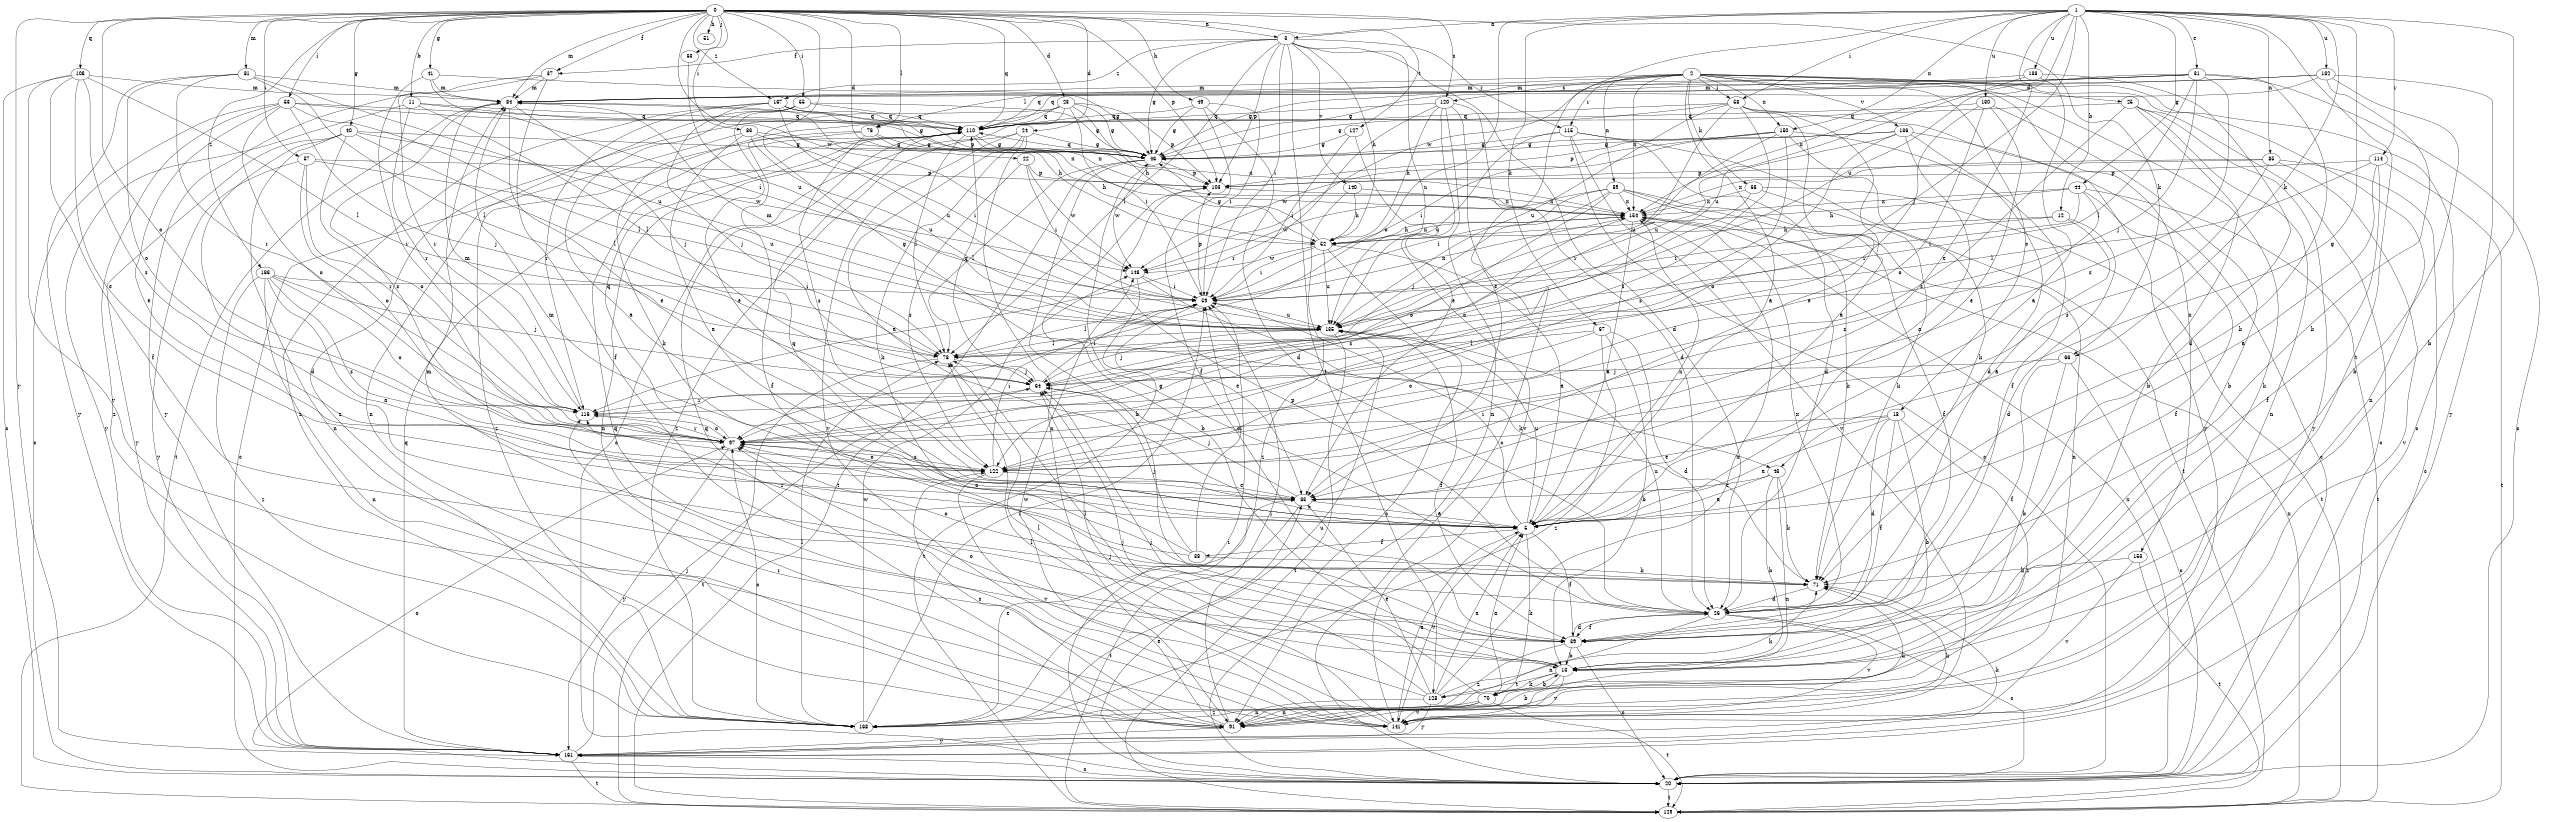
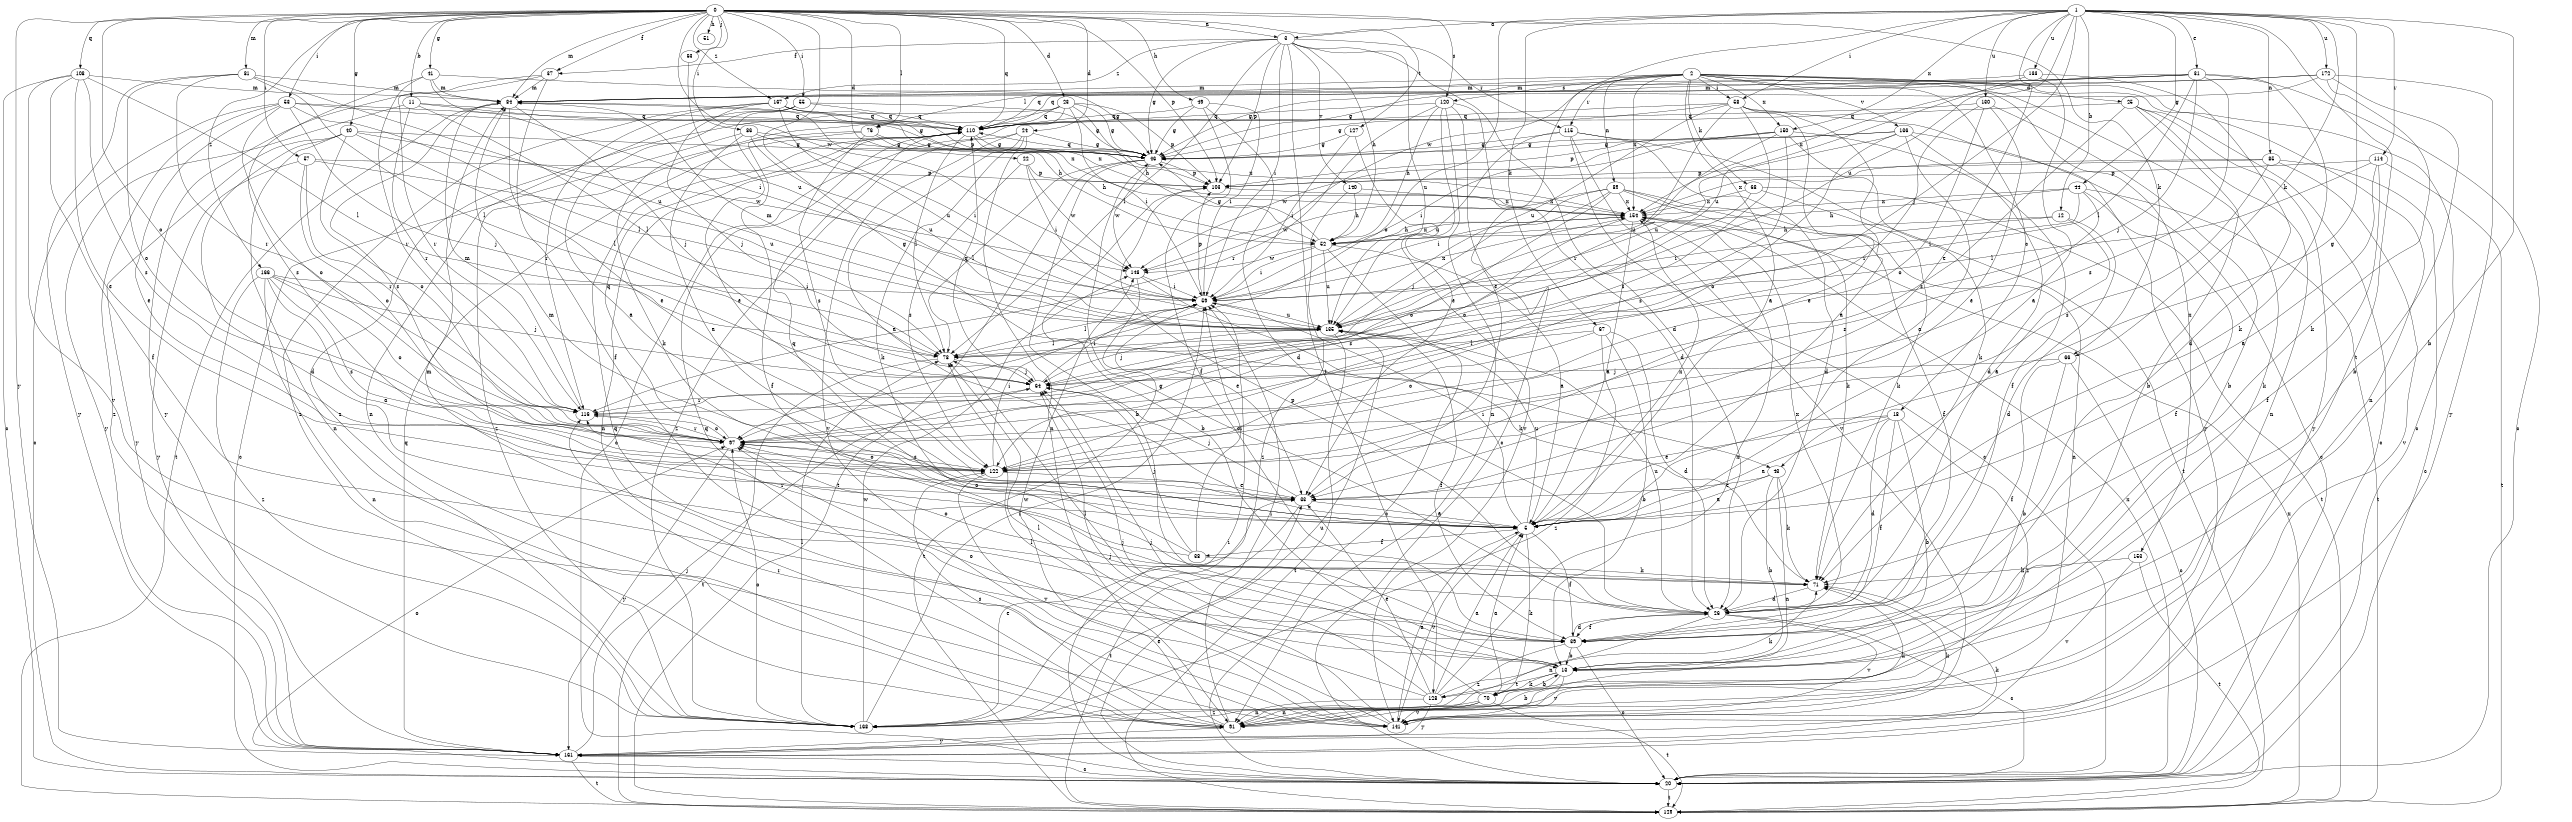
  strict digraph {
    0
    3
    11
    22
    23
    24
    37
    40
    41
    43
    49
    51
    53
    55
    n15 [label=86]
    57
    63
    66
    76
    81
    84
    97
    103
    108
    110
    120
    127
    148
    161
    166
    167
    128
    135
    115
    26
    46
    52
    59
    78
    140
    154
    116
    122
    20
    168
    71
    5
    91
    141
    39
    13
    33
    64
    129
    1
    12
    31
    44
    58
    67
    85
    114
    130
-   132
+   132 [label=172]
    133
    150
    70
    2
    18
    25
    68
    89
    136
    153
    38
    0 -> 3 [label=a]
    0 -> 11 [label=b]
    0 -> 22 [label=d]
    0 -> 23 [label=d]
    0 -> 24 [label=d]
    0 -> 37 [label=f]
    0 -> 40 [label=g]
    0 -> 41 [label=g]
    0 -> 43 [label=g]
    0 -> 49 [label=h]
    0 -> 51 [label=h]
    0 -> 53 [label=i]
    0 -> 55 [label=i]
    0 -> n15 [label=i]
    0 -> 57 [label=i]
    0 -> 63 [label=j]
    0 -> 66 [label=k]
    0 -> 76 [label=l]
    0 -> 81 [label=m]
    0 -> 84 [label=m]
    0 -> 97 [label=o]
    0 -> 103 [label=p]
    0 -> 108 [label=q]
    0 -> 110 [label=q]
    0 -> 120 [label=s]
    0 -> 127 [label=t]
    0 -> 148 [label=w]
    0 -> 161 [label=y]
    0 -> 166 [label=z]
    0 -> 167 [label=z]
    3 -> 37 [label=f]
    3 -> 103 [label=p]
    3 -> 167 [label=z]
    3 -> 128 [label=t]
    3 -> 135 [label=u]
    3 -> 115 [label=r]
    3 -> 26 [label=d]
    3 -> 46 [label=g]
    3 -> 52 [label=h]
    3 -> 59 [label=i]
    3 -> 78 [label=l]
    3 -> 140 [label=v]
    11 -> 110 [label=q]
    11 -> 161 [label=y]
    11 -> 78 [label=l]
    11 -> 154 [label=x]
    11 -> 116 [label=r]
    22 -> 103 [label=p]
    22 -> 148 [label=w]
    22 -> 59 [label=i]
    22 -> 122 [label=s]
    23 -> 103 [label=p]
    23 -> 110 [label=q]
    23 -> 46 [label=g]
    23 -> 52 [label=h]
    23 -> 59 [label=i]
    23 -> 20 [label=c]
    23 -> 168 [label=z]
    23 -> 71 [label=k]
    24 -> 46 [label=g]
    24 -> 168 [label=z]
    24 -> 71 [label=k]
    24 -> 5 [label=a]
    24 -> 91 [label=n]
    24 -> 141 [label=v]
    37 -> 84 [label=m]
    37 -> 161 [label=y]
    37 -> 116 [label=r]
    37 -> 39 [label=f]
    40 -> 97 [label=o]
    40 -> 148 [label=w]
    40 -> 161 [label=y]
    40 -> 26 [label=d]
    40 -> 46 [label=g]
    40 -> 78 [label=l]
    40 -> 91 [label=n]
    41 -> 84 [label=m]
    41 -> 46 [label=g]
    41 -> 59 [label=i]
    41 -> 116 [label=r]
+   41 -> 122 [label=s]
    43 -> 71 [label=k]
    43 -> 5 [label=a]
    43 -> 91 [label=n]
    43 -> 13 [label=b]
    43 -> 33 [label=e]
    49 -> 110 [label=q]
    49 -> 26 [label=d]
    49 -> 46 [label=g]
    49 -> 59 [label=i]
    49 -> 39 [label=f]
    53 -> 97 [label=o]
    53 -> 110 [label=q]
    53 -> 46 [label=g]
    53 -> 78 [label=l]
    53 -> 20 [label=c]
    53 -> 168 [label=z]
    53 -> 33 [label=e]
    53 -> 64 [label=j]
    55 -> 110 [label=q]
    55 -> 46 [label=g]
    55 -> 5 [label=a]
    55 -> 91 [label=n]
    55 -> 33 [label=e]
    n15 -> 135 [label=u]
    n15 -> 46 [label=g]
    n15 -> 59 [label=i]
    n15 -> 20 [label=c]
    n15 -> 5 [label=a]
    57 -> 97 [label=o]
    57 -> 103 [label=p]
    57 -> 161 [label=y]
    57 -> 135 [label=u]
    57 -> 116 [label=r]
    63 -> 135 [label=u]
    66 -> 20 [label=c]
    66 -> 39 [label=f]
    66 -> 13 [label=b]
    66 -> 64 [label=j]
    76 -> 46 [label=g]
    76 -> 52 [label=h]
    76 -> 122 [label=s]
    76 -> 168 [label=z]
    76 -> 39 [label=f]
    81 -> 84 [label=m]
    81 -> 97 [label=o]
    81 -> 161 [label=y]
    81 -> 135 [label=u]
    81 -> 78 [label=l]
    81 -> 116 [label=r]
    84 -> 110 [label=q]
    84 -> 52 [label=h]
    84 -> 122 [label=s]
    84 -> 33 [label=e]
    84 -> 64 [label=j]
    84 -> 129 [label=t]
    97 -> 110 [label=q]
    97 -> 161 [label=y]
    97 -> 116 [label=r]
    97 -> 122 [label=s]
    103 -> 154 [label=x]
    103 -> 13 [label=b]
    108 -> 84 [label=m]
    108 -> 78 [label=l]
    108 -> 122 [label=s]
    108 -> 20 [label=c]
    108 -> 141 [label=v]
    108 -> 39 [label=f]
    108 -> 33 [label=e]
    110 -> 46 [label=g]
    110 -> 78 [label=l]
    110 -> 154 [label=x]
    110 -> 91 [label=n]
    120 -> 110 [label=q]
    120 -> 26 [label=d]
    120 -> 52 [label=h]
    120 -> 116 [label=r]
    120 -> 20 [label=c]
    120 -> 91 [label=n]
    120 -> 33 [label=e]
    127 -> 46 [label=g]
    127 -> 59 [label=i]
    127 -> 141 [label=v]
    148 -> 59 [label=i]
    148 -> 71 [label=k]
    148 -> 33 [label=e]
    161 -> 110 [label=q]
    161 -> 20 [label=c]
    161 -> 71 [label=k]
    161 -> 64 [label=j]
    161 -> 129 [label=t]
    166 -> 97 [label=o]
    166 -> 59 [label=i]
    166 -> 122 [label=s]
    166 -> 168 [label=z]
    166 -> 5 [label=a]
    166 -> 91 [label=n]
    166 -> 64 [label=j]
    167 -> 103 [label=p]
    167 -> 110 [label=q]
    167 -> 135 [label=u]
    167 -> 154 [label=x]
    167 -> 116 [label=r]
    167 -> 168 [label=z]
    167 -> 64 [label=j]
    128 -> 161 [label=y]
    128 -> 78 [label=l]
    128 -> 154 [label=x]
    128 -> 71 [label=k]
    128 -> 5 [label=a]
    128 -> 91 [label=n]
    128 -> 33 [label=e]
    128 -> 64 [label=j]
    135 -> 84 [label=m]
    135 -> 78 [label=l]
    135 -> 39 [label=f]
    135 -> 64 [label=j]
    135 -> 129 [label=t]
    115 -> 135 [label=u]
    115 -> 26 [label=d]
    115 -> 46 [label=g]
    115 -> 20 [label=c]
    115 -> 141 [label=v]
    115 -> 129 [label=t]
    26 -> 103 [label=p]
    26 -> 135 [label=u]
    26 -> 46 [label=g]
    26 -> 154 [label=x]
    26 -> 20 [label=c]
    26 -> 91 [label=n]
    26 -> 141 [label=v]
    26 -> 39 [label=f]
    46 -> 103 [label=p]
    46 -> 110 [label=q]
    46 -> 148 [label=w]
    46 -> 78 [label=l]
    46 -> 13 [label=b]
    46 -> 129 [label=t]
    52 -> 148 [label=w]
    52 -> 135 [label=u]
    52 -> 46 [label=g]
    52 -> 59 [label=i]
    52 -> 154 [label=x]
    52 -> 20 [label=c]
    52 -> 5 [label=a]
    59 -> 103 [label=p]
    59 -> 135 [label=u]
    59 -> 78 [label=l]
    59 -> 154 [label=x]
    59 -> 129 [label=t]
    78 -> 64 [label=j]
    78 -> 129 [label=t]
    140 -> 52 [label=h]
    140 -> 154 [label=x]
    140 -> 168 [label=z]
    154 -> 52 [label=h]
    154 -> 122 [label=s]
    154 -> 5 [label=a]
    116 -> 84 [label=m]
    116 -> 97 [label=o]
    122 -> 97 [label=o]
    122 -> 59 [label=i]
    122 -> 141 [label=v]
    122 -> 33 [label=e]
    20 -> 97 [label=o]
    20 -> 59 [label=i]
    20 -> 154 [label=x]
    20 -> 33 [label=e]
    20 -> 129 [label=t]
    168 -> 97 [label=o]
    168 -> 148 [label=w]
    168 -> 135 [label=u]
    168 -> 59 [label=i]
    168 -> 78 [label=l]
    168 -> 33 [label=e]
    71 -> 97 [label=o]
    71 -> 26 [label=d]
    5 -> 84 [label=m]
    5 -> 97 [label=o]
    5 -> 135 [label=u]
    5 -> 59 [label=i]
    5 -> 154 [label=x]
    5 -> 141 [label=v]
    5 -> 39 [label=f]
    5 -> 70 [label=k]
    5 -> 38 [label=f]
    91 -> 110 [label=q]
    91 -> 148 [label=w]
    91 -> 161 [label=y]
    91 -> 59 [label=i]
    91 -> 122 [label=s]
    91 -> 71 [label=k]
    141 -> 110 [label=q]
    141 -> 78 [label=l]
    141 -> 116 [label=r]
    141 -> 71 [label=k]
    141 -> 5 [label=a]
    141 -> 64 [label=j]
    39 -> 84 [label=m]
    39 -> 26 [label=d]
    39 -> 20 [label=c]
    39 -> 168 [label=z]
    39 -> 13 [label=b]
    13 -> 97 [label=o]
    13 -> 128 [label=t]
    13 -> 78 [label=l]
    13 -> 91 [label=b]
    13 -> 141 [label=v]
    13 -> 70 [label=k]
    33 -> 5 [label=a]
    33 -> 64 [label=j]
    33 -> 129 [label=t]
    64 -> 110 [label=q]
    64 -> 59 [label=i]
    64 -> 116 [label=r]
    129 -> 154 [label=x]
    1 -> 3 [label=a]
    1 -> 43 [label=g]
    1 -> 66 [label=k]
    1 -> 97 [label=o]
    1 -> 148 [label=w]
    1 -> 128 [label=t]
    1 -> 135 [label=u]
    1 -> 13 [label=b]
    1 -> 33 [label=e]
    1 -> 64 [label=j]
    1 -> 12 [label=b]
    1 -> 31 [label=e]
    1 -> 44 [label=g]
    1 -> 58 [label=i]
    1 -> 67 [label=k]
    1 -> 85 [label=n]
    1 -> 114 [label=r]
    1 -> 130 [label=u]
    1 -> 132 [label=u]
    1 -> 133 [label=u]
    1 -> 150 [label=x]
    12 -> 26 [label=d]
    12 -> 52 [label=h]
    12 -> 59 [label=i]
    12 -> 5 [label=a]
    31 -> 84 [label=m]
    31 -> 110 [label=q]
    31 -> 46 [label=g]
    31 -> 78 [label=l]
    31 -> 154 [label=x]
    31 -> 122 [label=s]
    31 -> 20 [label=c]
    31 -> 71 [label=k]
    31 -> 64 [label=j]
    44 -> 52 [label=h]
    44 -> 59 [label=i]
    44 -> 154 [label=x]
    44 -> 122 [label=s]
    44 -> 39 [label=f]
    44 -> 129 [label=t]
    58 -> 110 [label=q]
    58 -> 161 [label=y]
    58 -> 135 [label=u]
    58 -> 46 [label=g]
    58 -> 116 [label=r]
    58 -> 122 [label=s]
    58 -> 5 [label=a]
    58 -> 33 [label=e]
    67 -> 97 [label=o]
    67 -> 26 [label=d]
    67 -> 78 [label=l]
    67 -> 168 [label=z]
    67 -> 13 [label=b]
    85 -> 103 [label=p]
    85 -> 154 [label=x]
    85 -> 122 [label=s]
    85 -> 20 [label=c]
    85 -> 141 [label=v]
    114 -> 103 [label=p]
    114 -> 78 [label=l]
    114 -> 5 [label=a]
    114 -> 39 [label=f]
    114 -> 129 [label=t]
    130 -> 97 [label=o]
    130 -> 110 [label=q]
    130 -> 116 [label=r]
    130 -> 13 [label=b]
    130 -> 33 [label=e]
    132 -> 84 [label=m]
    132 -> 110 [label=q]
    132 -> 161 [label=y]
    132 -> 46 [label=g]
    132 -> 71 [label=k]
    132 -> 13 [label=b]
    133 -> 84 [label=m]
    133 -> 135 [label=u]
    133 -> 26 [label=d]
    133 -> 5 [label=a]
    150 -> 148 [label=w]
    150 -> 135 [label=u]
    150 -> 46 [label=g]
    150 -> 59 [label=i]
    150 -> 122 [label=s]
    150 -> 71 [label=k]
    150 -> 39 [label=f]
    70 -> 168 [label=z]
    70 -> 5 [label=a]
    70 -> 91 [label=n]
    70 -> 141 [label=v]
    70 -> 13 [label=b]
    70 -> 64 [label=j]
    70 -> 129 [label=t]
    2 -> 76 [label=l]
    2 -> 84 [label=m]
    2 -> 120 [label=s]
    2 -> 115 [label=r]
    2 -> 154 [label=x]
    2 -> 20 [label=c]
    2 -> 5 [label=a]
    2 -> 91 [label=n]
    2 -> 33 [label=e]
    2 -> 58 [label=i]
    2 -> 150 [label=x]
    2 -> 70 [label=k]
    2 -> 18 [label=c]
    2 -> 25 [label=d]
    2 -> 68 [label=k]
    2 -> 89 [label=n]
    2 -> 136 [label=v]
    2 -> 153 [label=x]
    18 -> 97 [label=o]
    18 -> 26 [label=d]
    18 -> 168 [label=z]
    18 -> 5 [label=a]
    18 -> 39 [label=f]
    18 -> 13 [label=b]
    18 -> 33 [label=e]
    25 -> 110 [label=q]
    25 -> 161 [label=y]
    25 -> 122 [label=s]
    25 -> 20 [label=c]
    25 -> 91 [label=n]
    25 -> 13 [label=b]
    68 -> 97 [label=o]
    68 -> 154 [label=x]
    68 -> 71 [label=k]
    68 -> 129 [label=t]
    89 -> 97 [label=o]
    89 -> 148 [label=w]
    89 -> 59 [label=i]
    89 -> 154 [label=x]
    89 -> 71 [label=k]
    89 -> 91 [label=n]
    89 -> 39 [label=f]
    89 -> 64 [label=j]
    136 -> 97 [label=o]
    136 -> 103 [label=p]
    136 -> 135 [label=u]
    136 -> 26 [label=d]
    136 -> 46 [label=g]
    136 -> 20 [label=c]
    136 -> 5 [label=a]
    153 -> 71 [label=k]
    153 -> 141 [label=v]
    153 -> 129 [label=t]
    38 -> 110 [label=q]
    38 -> 59 [label=i]
    38 -> 116 [label=r]
    38 -> 71 [label=k]
    38 -> 64 [label=j]
  }
